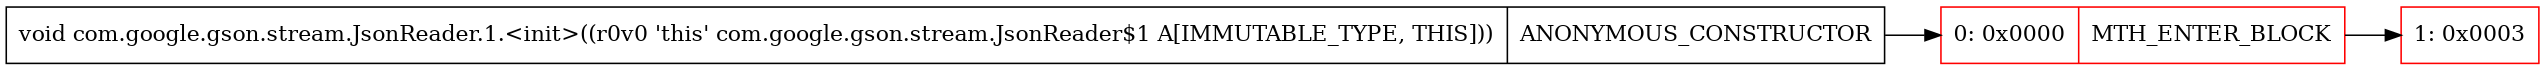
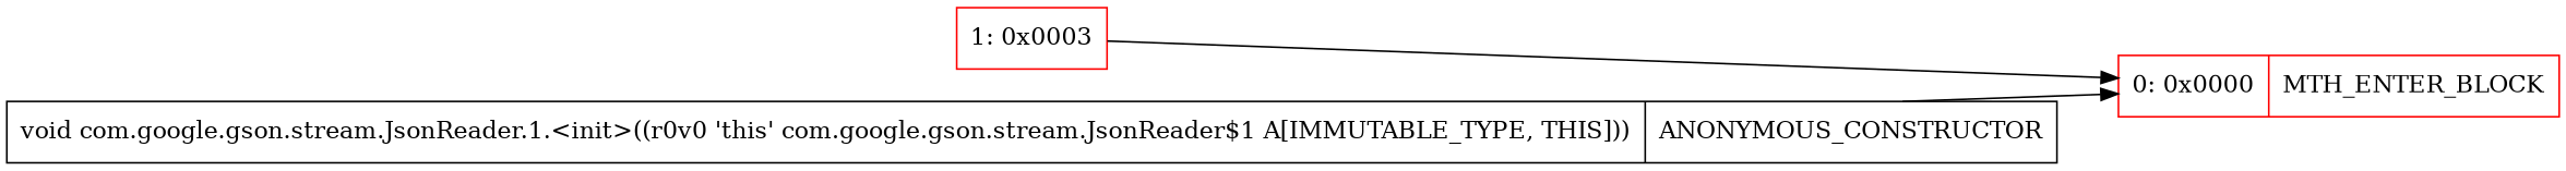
  digraph {
    rankdir=LR
    node [color=red shape=record]
    n1 [label="{0\:\ 0x0000|MTH_ENTER_BLOCK\l}"]
    n2 [label="{1\:\ 0x0003}"]
    n3 [label="{void com.google.gson.stream.JsonReader.1.\<init\>((r0v0 'this' com.google.gson.stream.JsonReader$1 A[IMMUTABLE_TYPE, THIS]))  | ANONYMOUS_CONSTRUCTOR\l}" color=""]
    subgraph cluster_1 {
      label="R(0)"
    }
-   n1 -> n2
+   n2 -> n1
    n3 -> n1
  }
